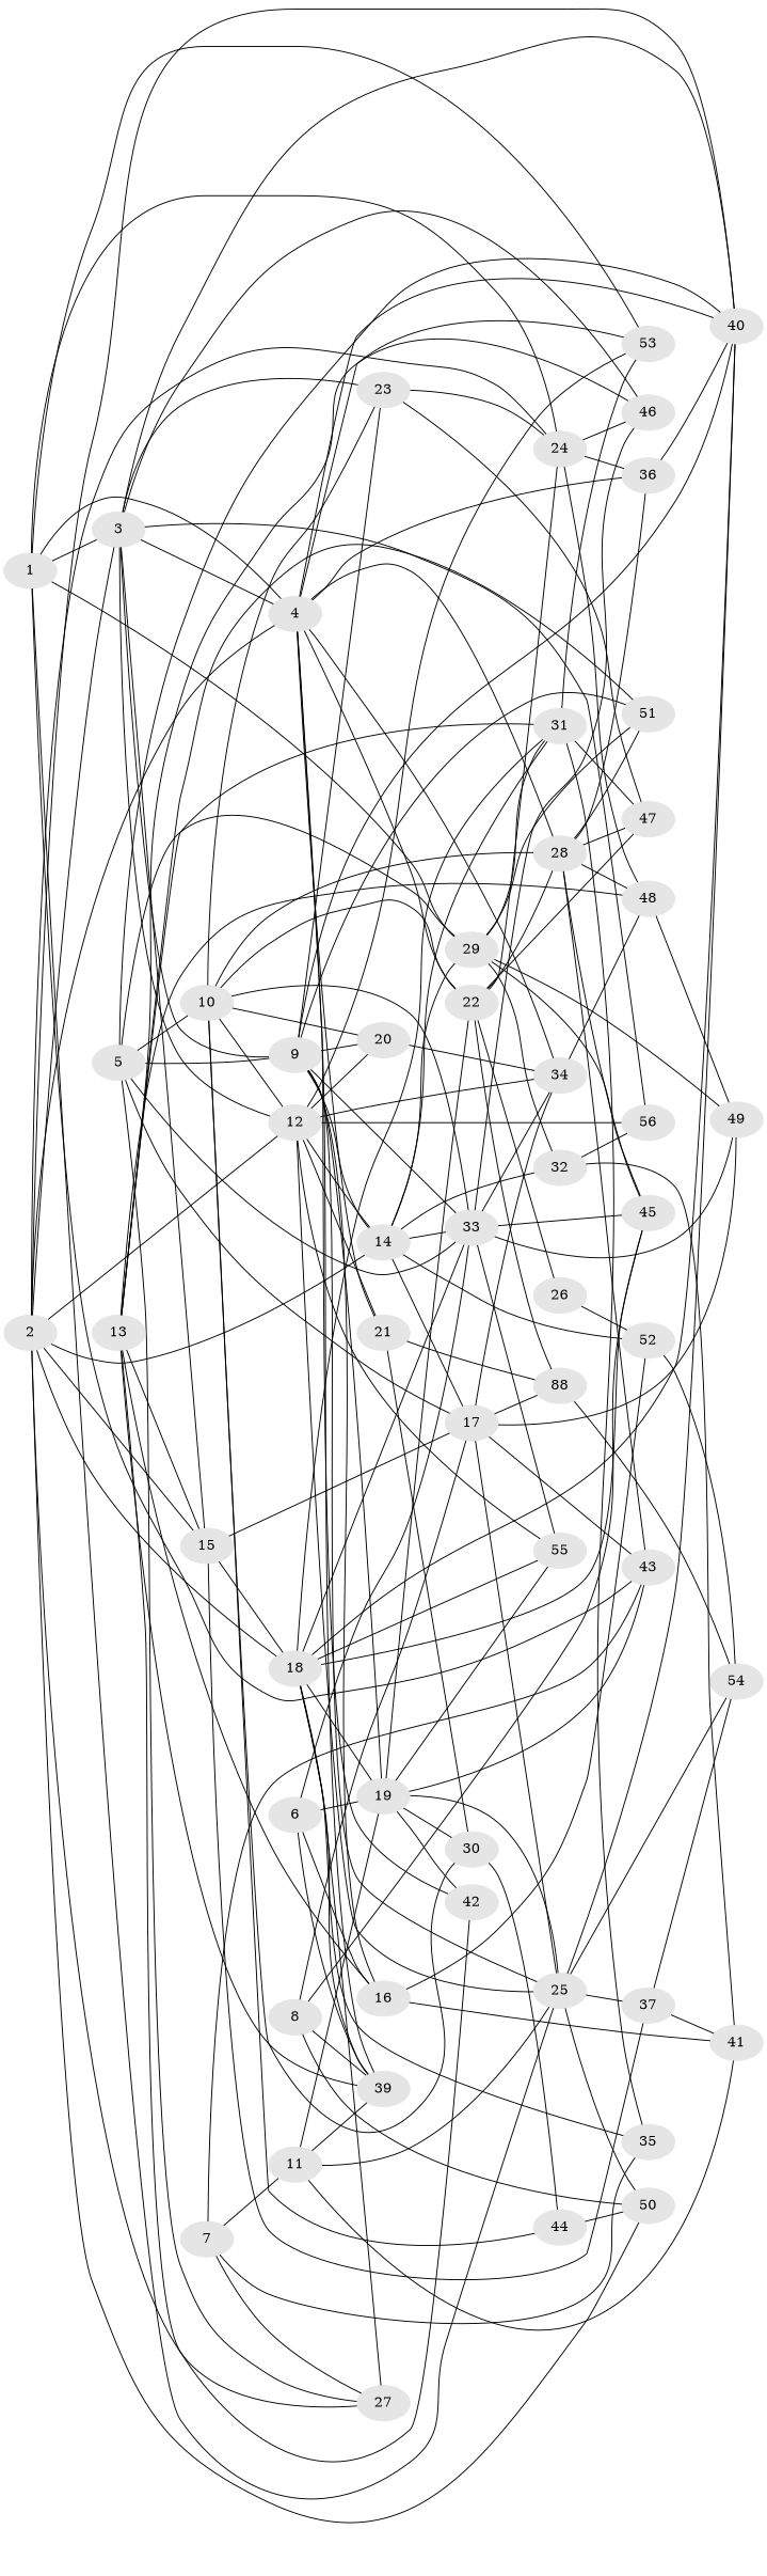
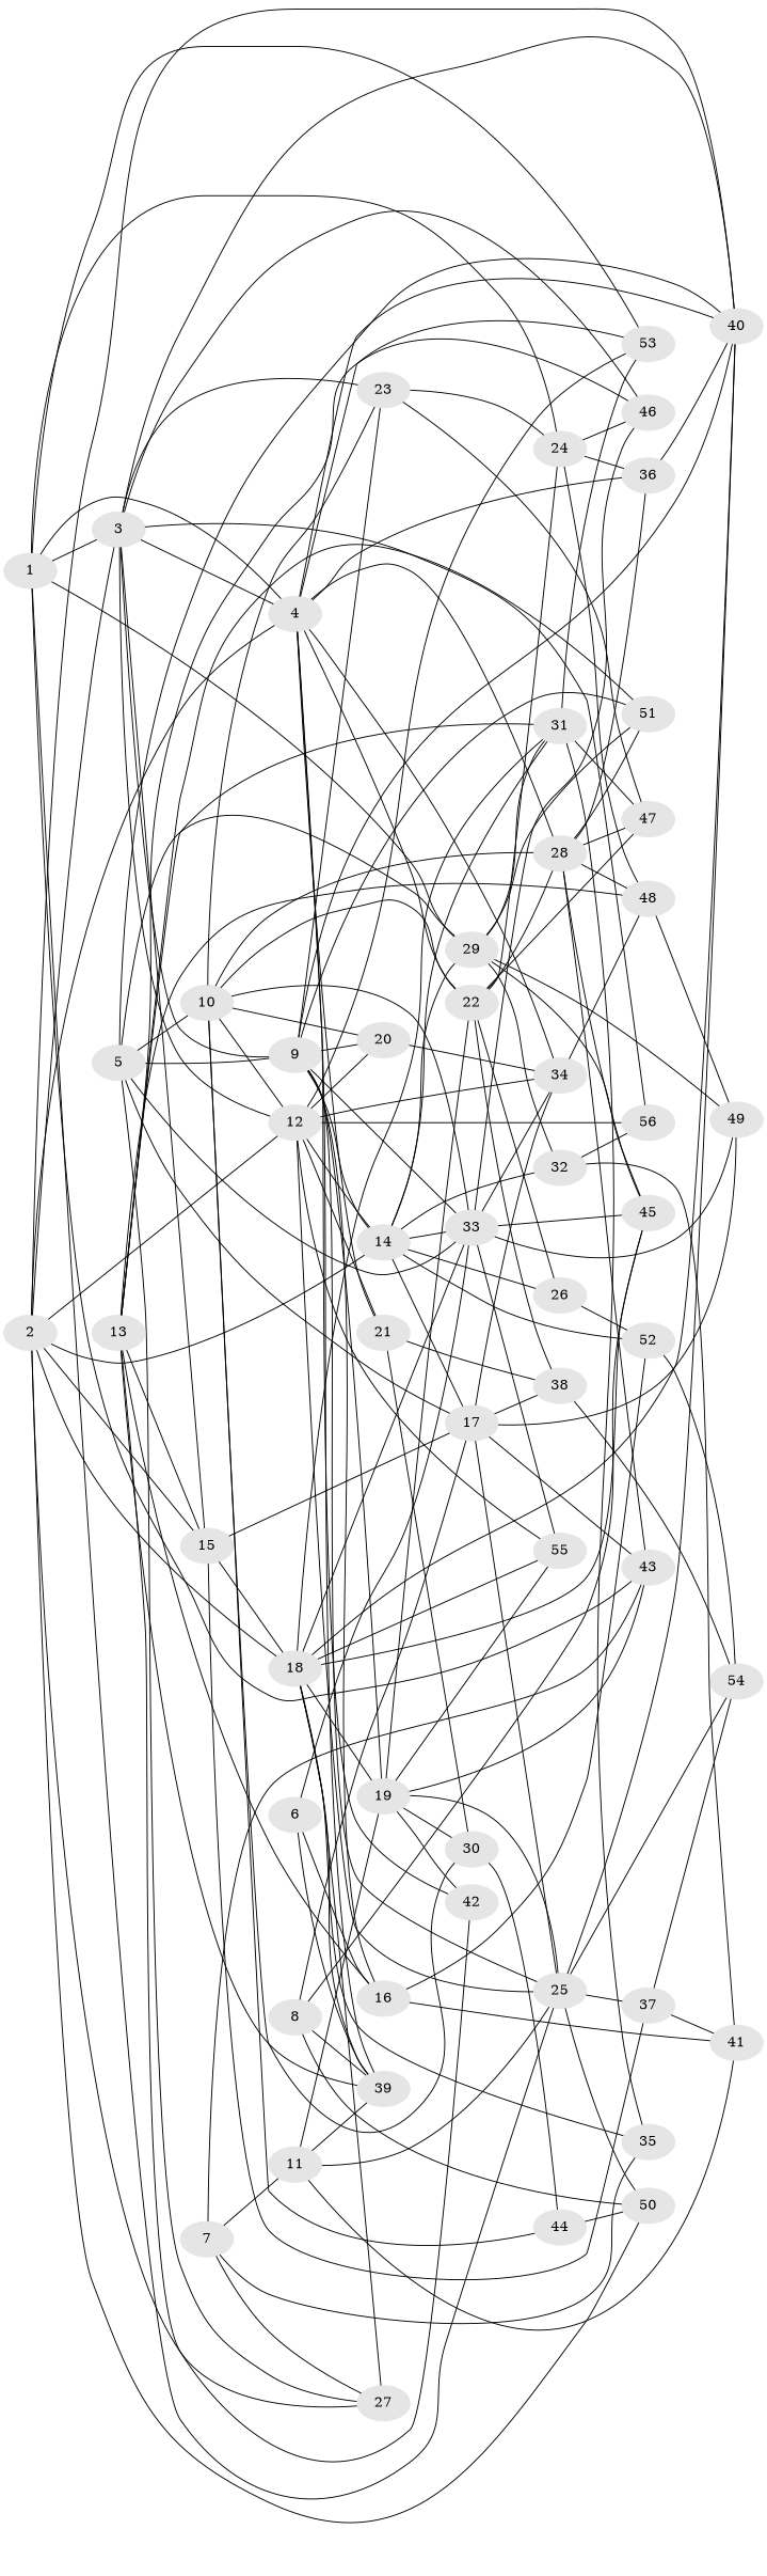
  graph {
    rankdir=LR
    node [color=gray90 style=filled]
    edge [weight=1.0]
    1
    3
    4
    24
    25
    29
    43
    53
    12
    15
    40
    9
    46
    56
    23
    42
    21
    22
    28
    34
    36
    39
    48
    50
    37
    54
    45
    51
    31
    32
    49
    2
    14
    18
    27
    20
    55
    17
    33
    26
    52
    19
    35
    16
    30
-   38 [label=88]
+   38
    47
    5
    10
    44
    6
    11
    41
    7
    8
    13
    1 -- 3
    1 -- 4
    1 -- 24
    1 -- 25
    1 -- 29 [weight=2.0]
    1 -- 43
    1 -- 53
    3 -- 4
    3 -- 12
    3 -- 15
    3 -- 40
    3 -- 9
    3 -- 46
    3 -- 56
    3 -- 23
    4 -- 53
    4 -- 40
    4 -- 42
    4 -- 21
    4 -- 22
    4 -- 28
    4 -- 34
    4 -- 36
    4 -- 39
    24 -- 46
    24 -- 36
    24 -- 48 [weight=2.0]
    25 -- 40
    25 -- 50
    25 -- 37
    25 -- 54
    29 -- 45
    29 -- 51
    29 -- 31 [weight=4.0]
    29 -- 32
    29 -- 49
    12 -- 25
    12 -- 53
    12 -- 56 [weight=2.0]
    12 -- 21
    12 -- 34
    12 -- 14
    12 -- 20
    12 -- 55
    15 -- 37
    15 -- 18
    15 -- 17
    9 -- 25
    9 -- 40 [weight=2.0]
    9 -- 23
    9 -- 51
    9 -- 14
    9 -- 20
    9 -- 33
    9 -- 19
    9 -- 16
    23 -- 24
    23 -- 47
    21 -- 30
    21 -- 38
    22 -- 24 [weight=3.0]
    22 -- 28
    22 -- 26 [weight=2.0]
    22 -- 38
    22 -- 47
    28 -- 43 [weight=2.0]
    28 -- 36
    28 -- 48
    28 -- 45
    28 -- 51
    28 -- 47
    34 -- 48
    36 -- 40
    48 -- 49
    37 -- 54
    37 -- 41
    31 -- 53
    31 -- 35
    31 -- 47
    32 -- 56
    32 -- 41
    2 -- 3
    2 -- 4
-   2 -- 24
    2 -- 12
    2 -- 15
    2 -- 40
    2 -- 50
    2 -- 14
    2 -- 18
    2 -- 27
    14 -- 29
    14 -- 31
    14 -- 32
    14 -- 17
    14 -- 33
+   14 -- 26
    14 -- 52
    18 -- 40
    18 -- 39
    18 -- 45
    18 -- 31
    18 -- 27
    18 -- 55
    18 -- 33
    18 -- 19
    18 -- 35 [weight=2.0]
    20 -- 34
    17 -- 25
    17 -- 43
    17 -- 34
    17 -- 49
    17 -- 38
    33 -- 46
    33 -- 34
    33 -- 45 [weight=2.0]
    33 -- 49
    33 -- 55
    26 -- 52
    52 -- 54
    19 -- 25
    19 -- 43
    19 -- 42
    19 -- 22
    19 -- 55
    19 -- 30
    16 -- 52
    16 -- 41
    30 -- 44
    38 -- 54
    5 -- 29
    5 -- 40 [weight=2.0]
    5 -- 9
    5 -- 27
    5 -- 17
    5 -- 33
    5 -- 10
    10 -- 12
    10 -- 23
    10 -- 22
    10 -- 28
    10 -- 20
    10 -- 33
    10 -- 30
    10 -- 44 [weight=2.0]
    44 -- 50
    6 -- 39
    6 -- 33
-   6 -- 19
    6 -- 16
    11 -- 25
    11 -- 39
    11 -- 19 [weight=3.0]
    11 -- 41
    7 -- 43
    7 -- 27
    7 -- 35
    7 -- 11
    8 -- 39
    8 -- 50
    8 -- 45
    8 -- 17
    13 -- 15
    13 -- 46
    13 -- 42
    13 -- 39
    13 -- 48 [weight=3.0]
    13 -- 51
    13 -- 31
    13 -- 16
  }
